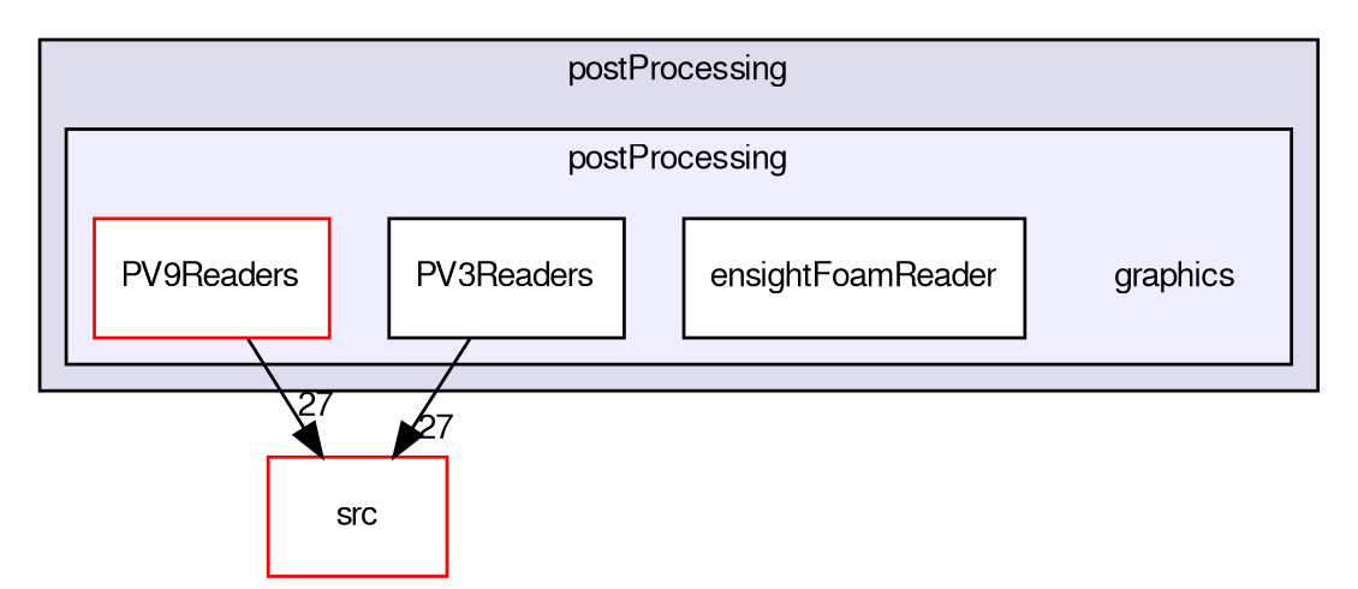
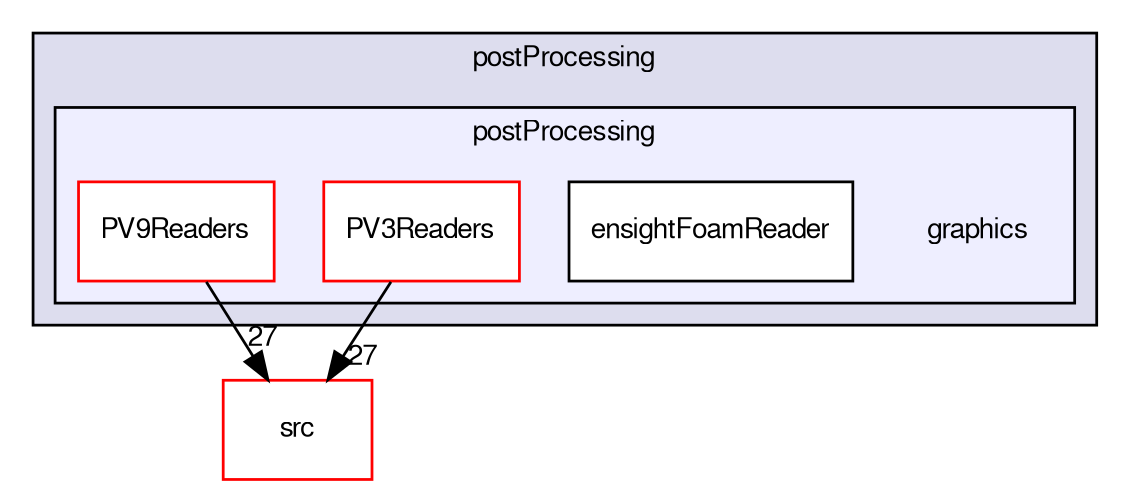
  digraph {
    compound=true
    node [fontname=FreeSans fontsize=10 shape=box color=red fillcolor=white style=filled]
    edge [headlabel=27 labeldistance=1.5 labelfontname=FreeSans labelfontsize=10]
    n1 [label=graphics shape=plaintext color="" fillcolor="" style=""]
    n2 [color=black label=ensightFoamReader]
-   n3 [color=black label=PV3Readers]
+   n3 [label=PV3Readers]
    n4 [label=PV9Readers]
    n5 [label=src fillcolor="" style=""]
    subgraph cluster_1 {
      bgcolor="#ddddee"
      fontname=FreeSans
      fontsize=10
      label=postProcessing
      pencolor=black
      subgraph cluster_2 {
        bgcolor="#eeeeff"
        fontname=FreeSans
        fontsize=10
        label=postProcessing
        pencolor=black
        n1
        n2
        n3
        n4
      }
    }
    n3 -> n5
    n4 -> n5
  }
